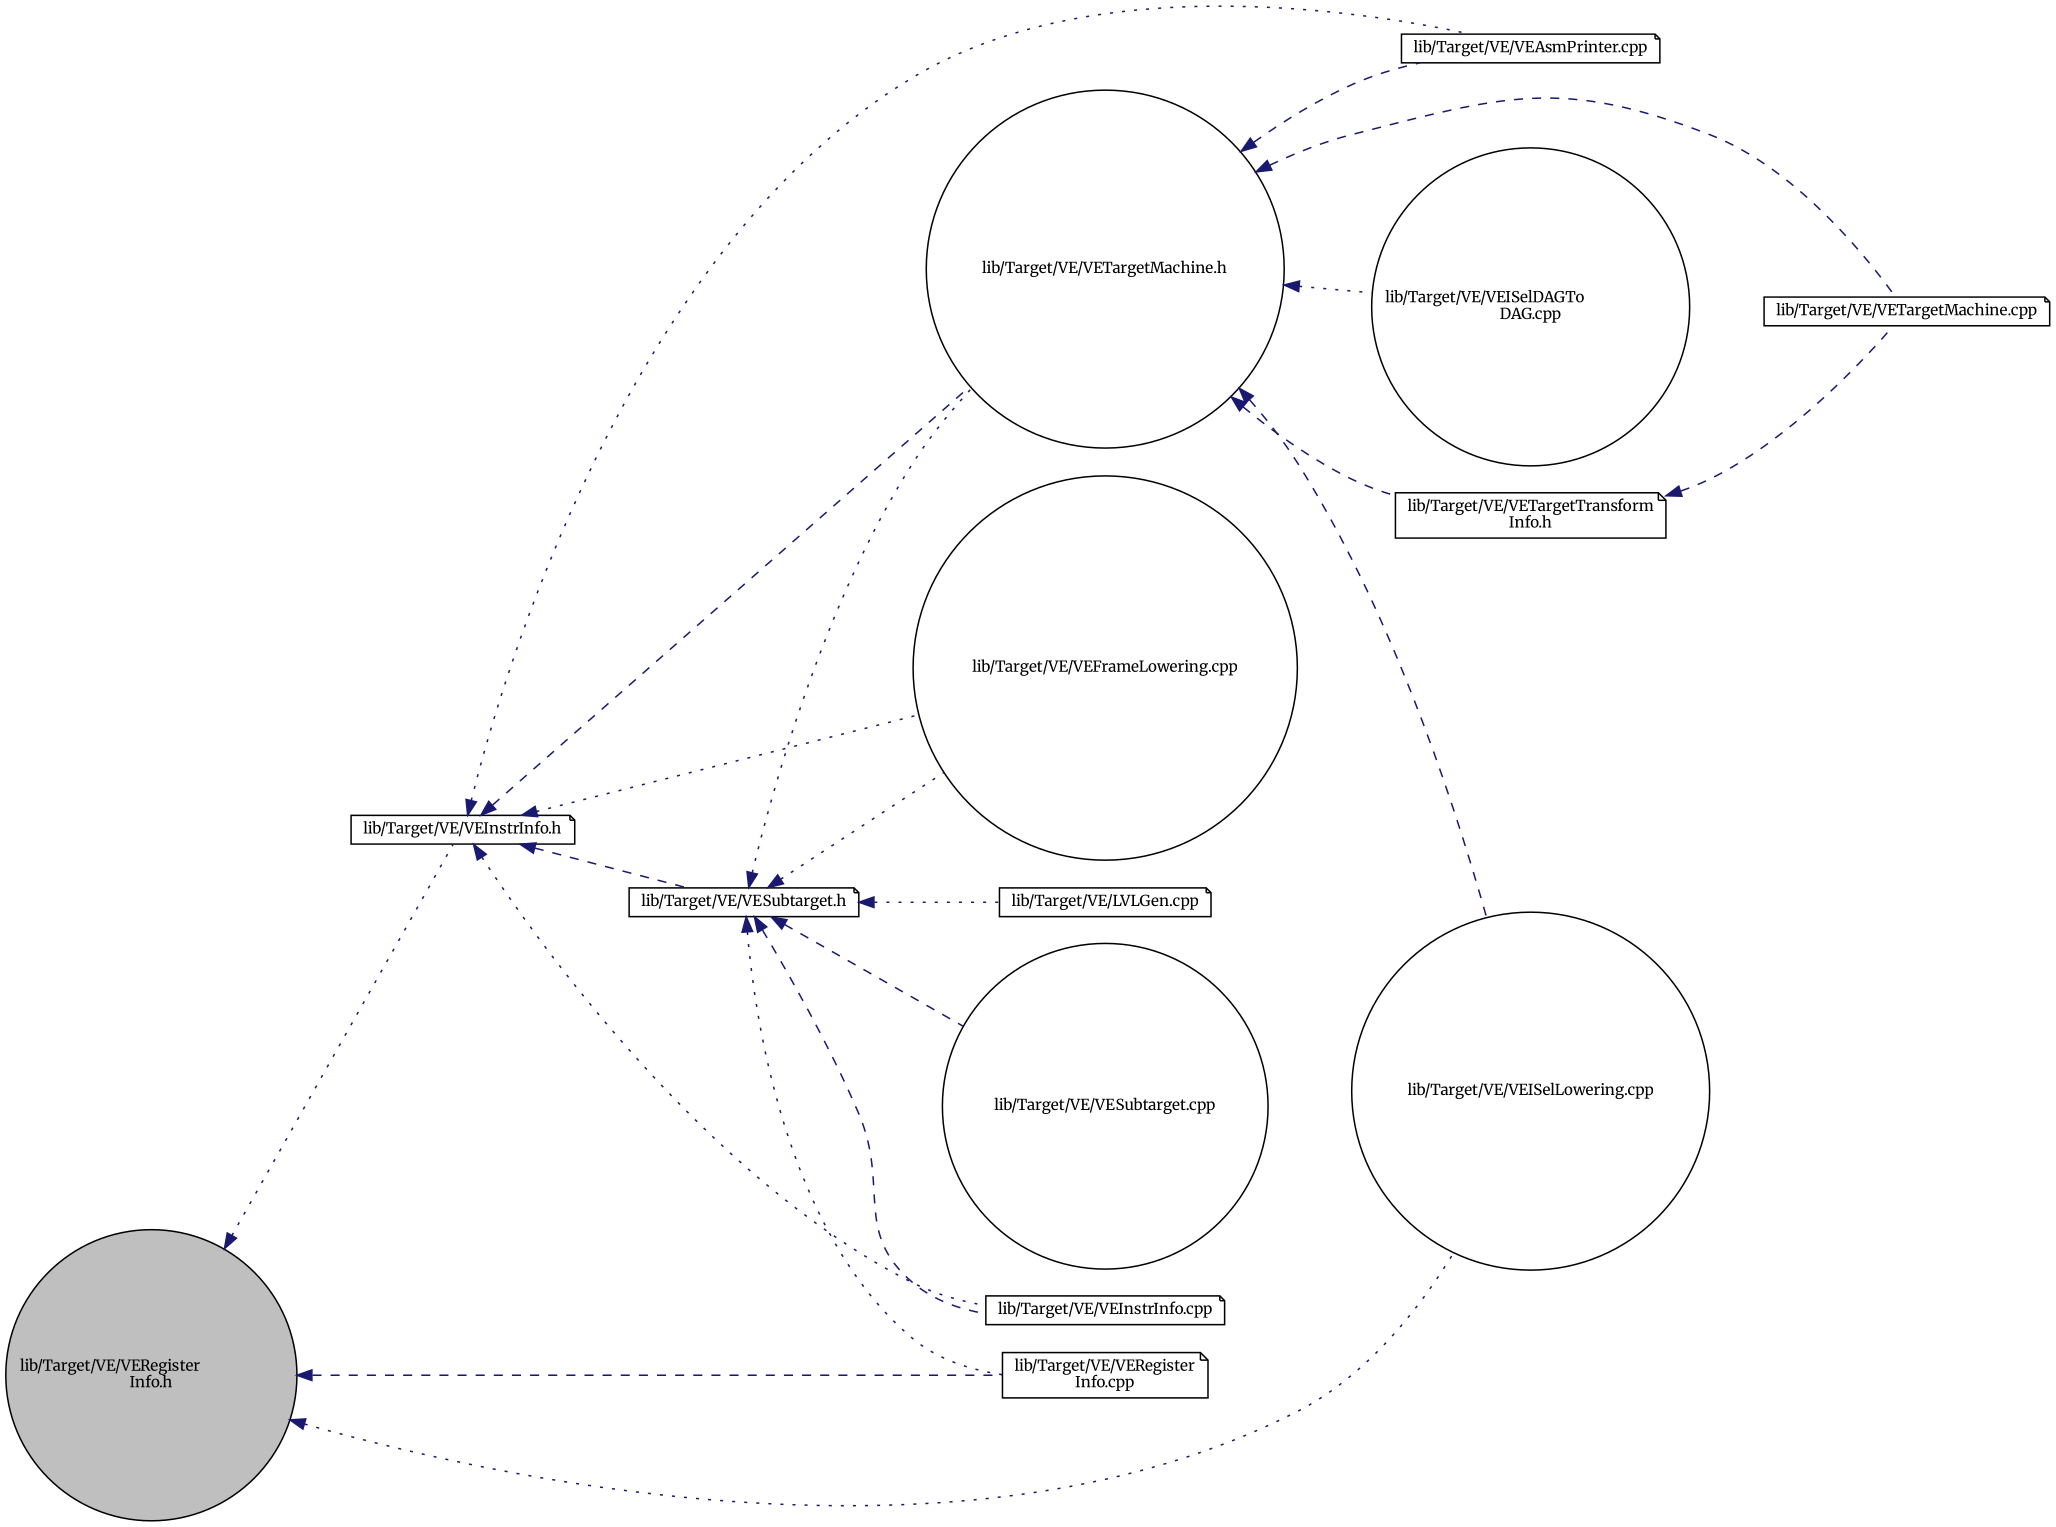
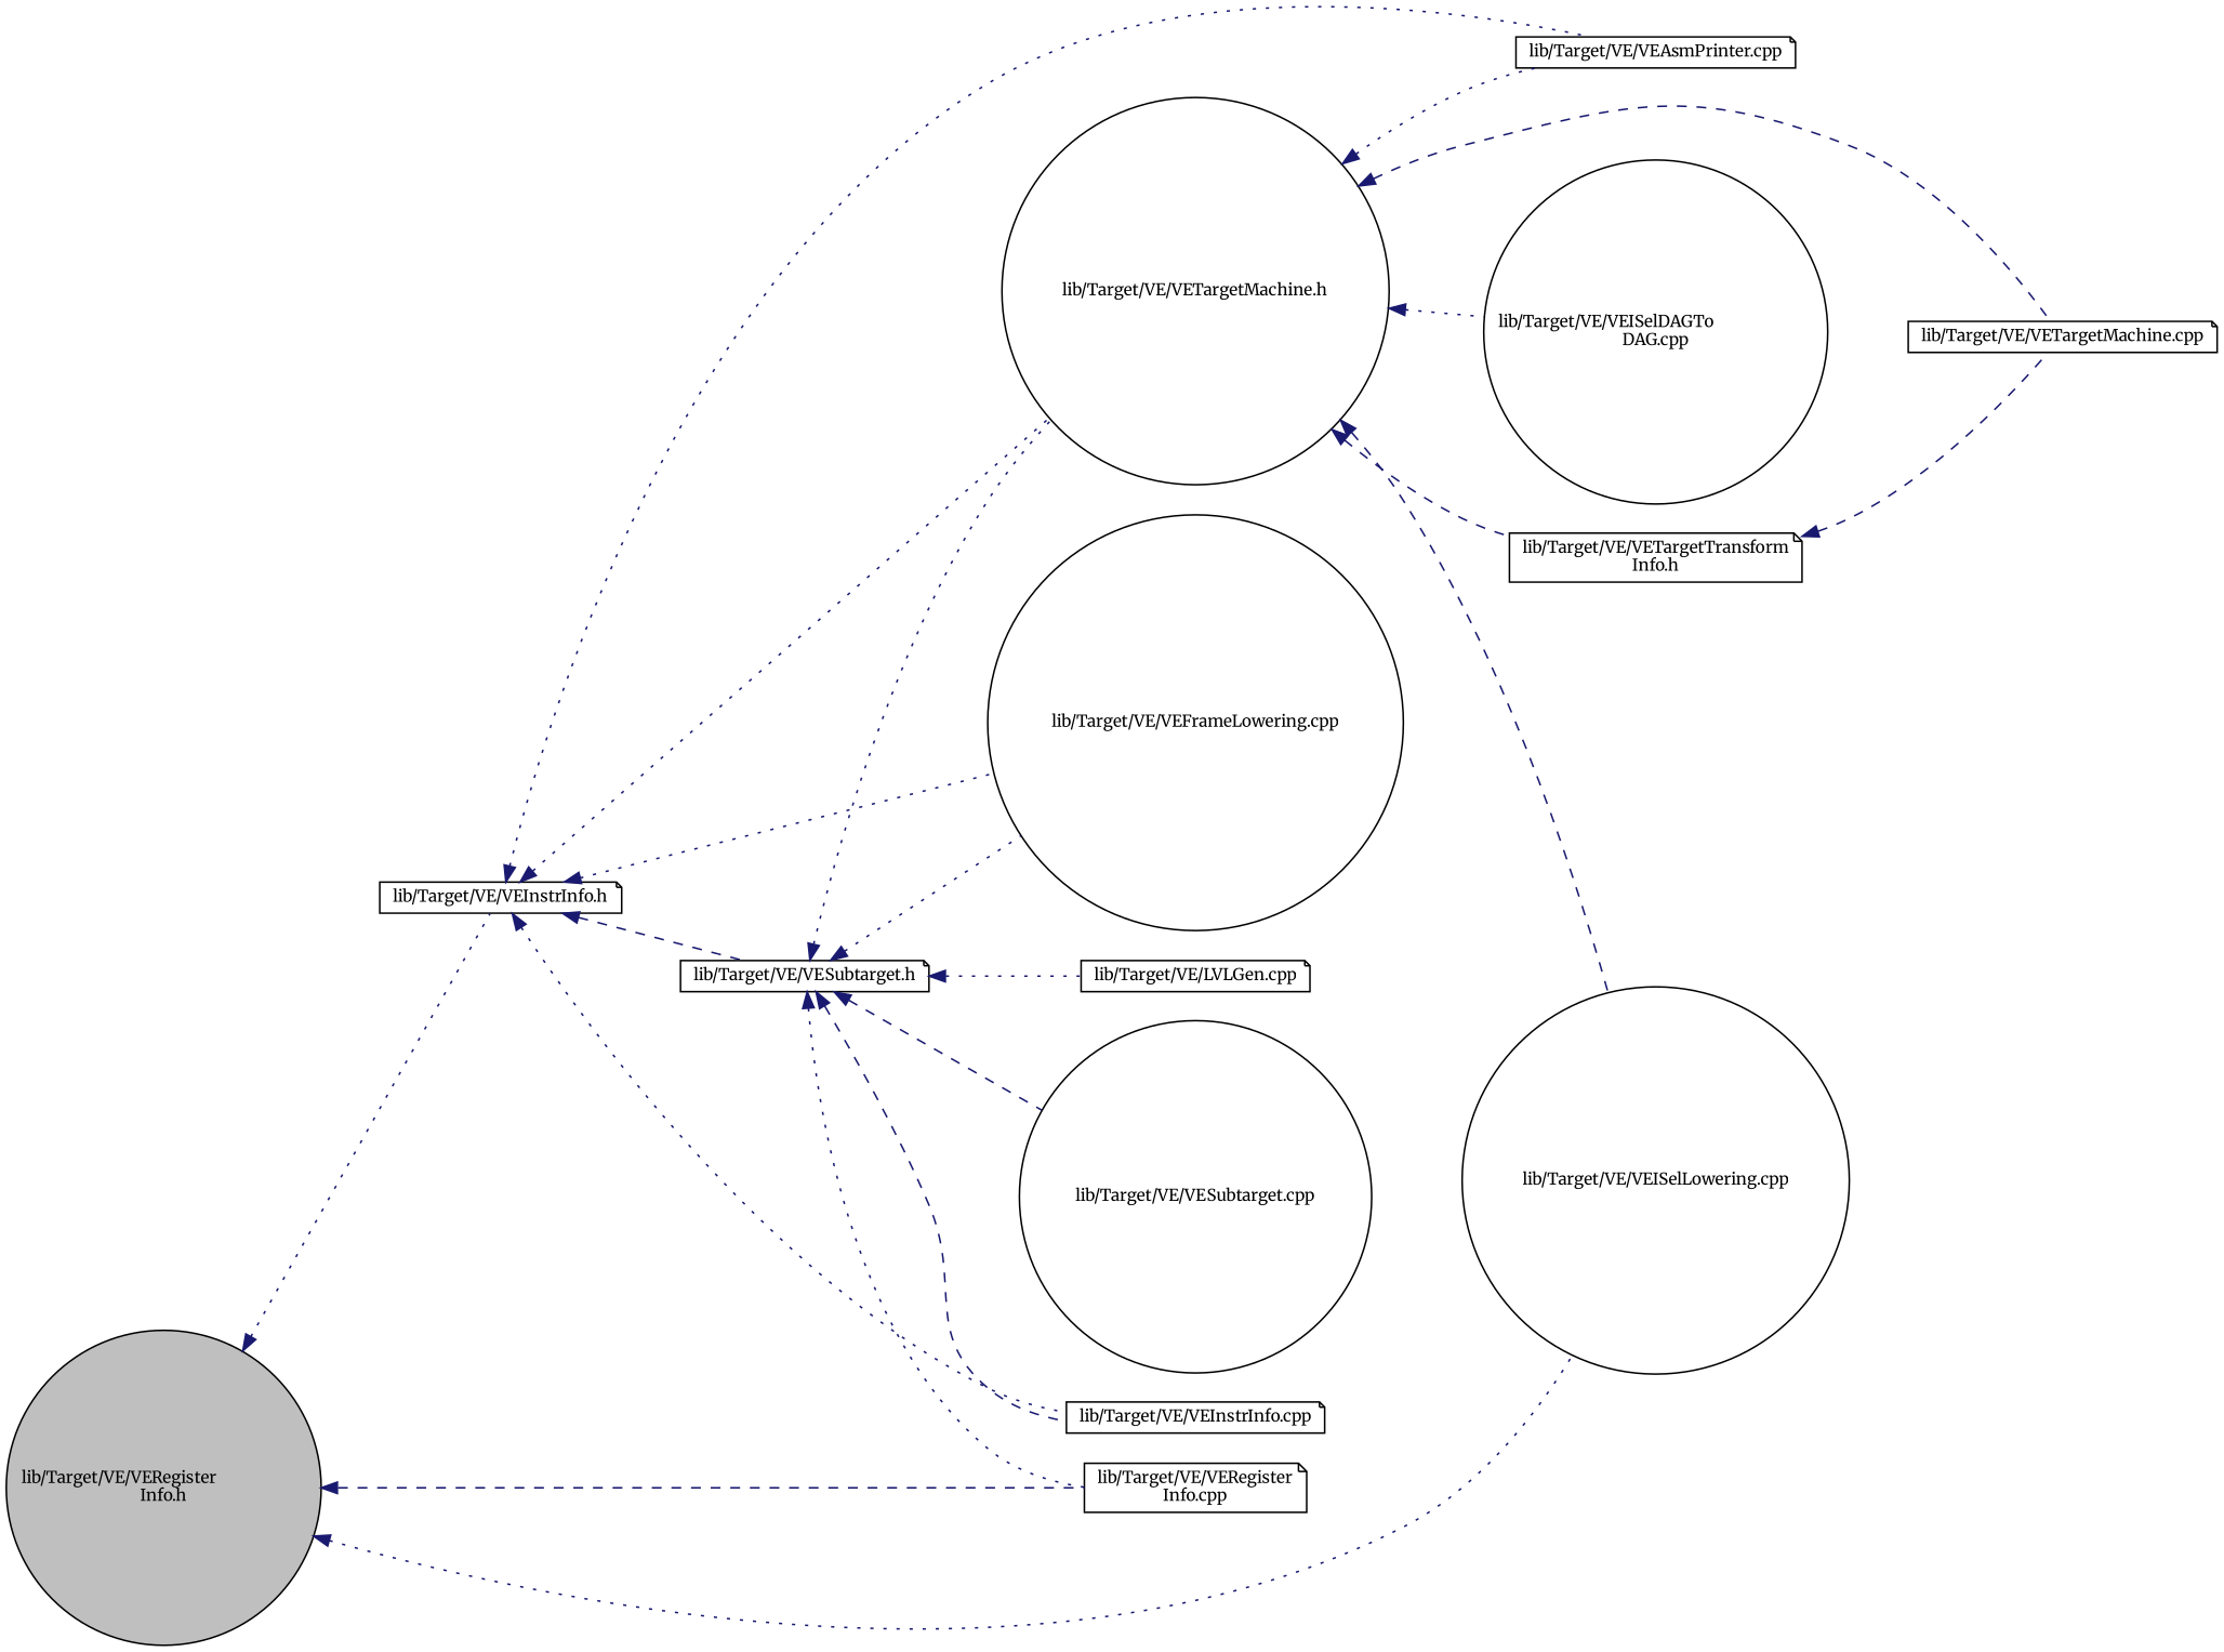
  digraph {
    fontname=Merriweather
    rankdir=LR
    node [color=black fontname=Merriweather fontsize=10 shape=note]
    edge [color=midnightblue dir=back fontname=Merriweather fontsize=10 labelfontname=Helvetica labelfontsize=10 style=dotted]
    n1 [fillcolor=grey75 fontcolor=black height=0.2 label="lib/Target/VE/VERegister\lInfo.h" shape=circle style=filled width=0.4]
    n2 [height=0.2 label="lib/Target/VE/VEInstrInfo.h" width=0.4]
    n3 [height=0.2 label="lib/Target/VE/VEISelLowering.cpp" shape=circle width=0.4]
    n4 [height=0.2 label="lib/Target/VE/VERegister\lInfo.cpp" width=0.4]
    n5 [height=0.2 label="lib/Target/VE/VESubtarget.h" width=0.4]
    n6 [height=0.2 label="lib/Target/VE/VETargetMachine.h" shape=circle width=0.4]
    n7 [height=0.2 label="lib/Target/VE/VEAsmPrinter.cpp" width=0.4]
    n8 [height=0.2 label="lib/Target/VE/VEFrameLowering.cpp" shape=circle width=0.4]
    n9 [height=0.2 label="lib/Target/VE/VEInstrInfo.cpp" width=0.4]
    n10 [height=0.2 label="lib/Target/VE/LVLGen.cpp" width=0.4]
    n11 [height=0.2 label="lib/Target/VE/VESubtarget.cpp" shape=circle width=0.4]
    n12 [height=0.2 label="lib/Target/VE/VEISelDAGTo\lDAG.cpp" shape=circle width=0.4]
    n13 [height=0.2 label="lib/Target/VE/VETargetMachine.cpp" width=0.4]
    n14 [height=0.2 label="lib/Target/VE/VETargetTransform\lInfo.h" width=0.4]
    n1 -> n2
    n1 -> n3
    n1 -> n4 [style=dashed]
    n2 -> n5 [style=dashed]
-   n2 -> n6 [style=dashed]
+   n2 -> n6
    n2 -> n7
    n2 -> n8
    n2 -> n9
    n5 -> n4
    n5 -> n6
    n5 -> n8
    n5 -> n9 [style=dashed]
    n5 -> n10
    n5 -> n11 [style=dashed]
    n6 -> n3 [style=dashed]
-   n6 -> n7 [style=dashed]
+   n6 -> n7
    n6 -> n12
    n6 -> n13 [style=dashed]
    n6 -> n14 [style=dashed]
    n14 -> n13 [style=dashed]
  }
